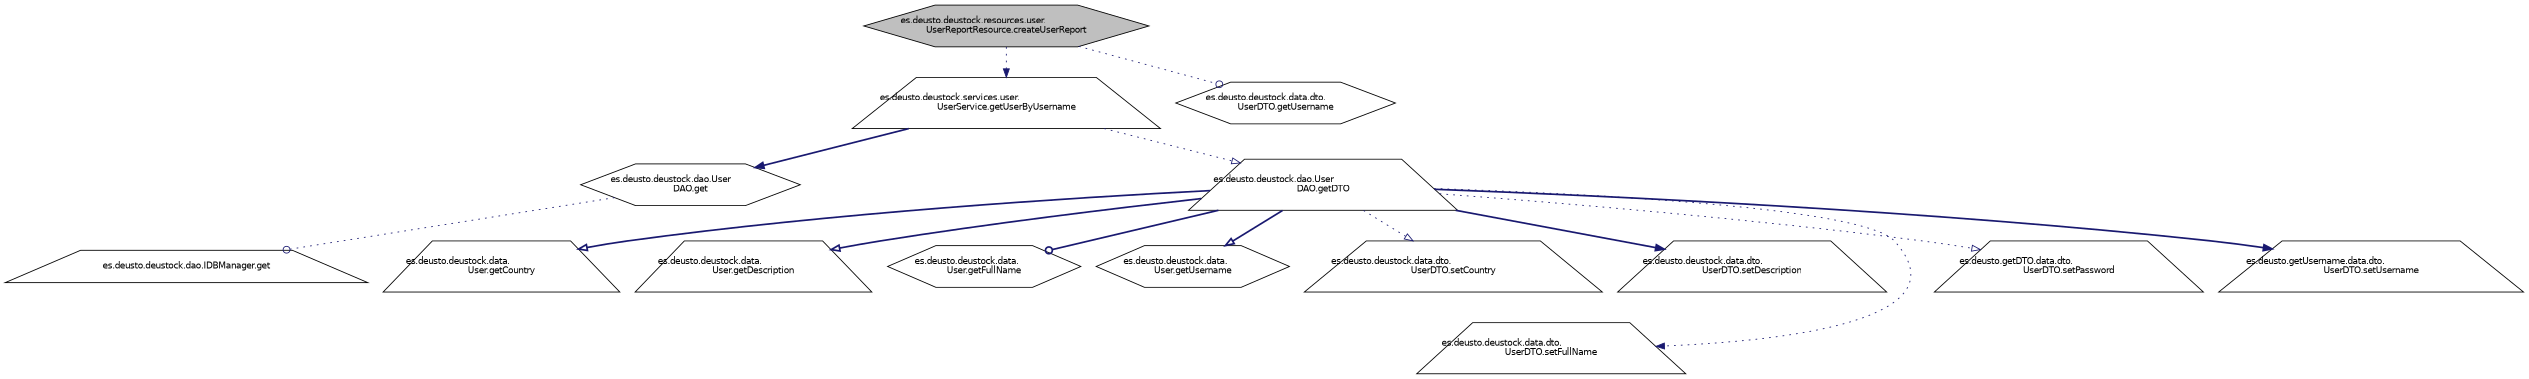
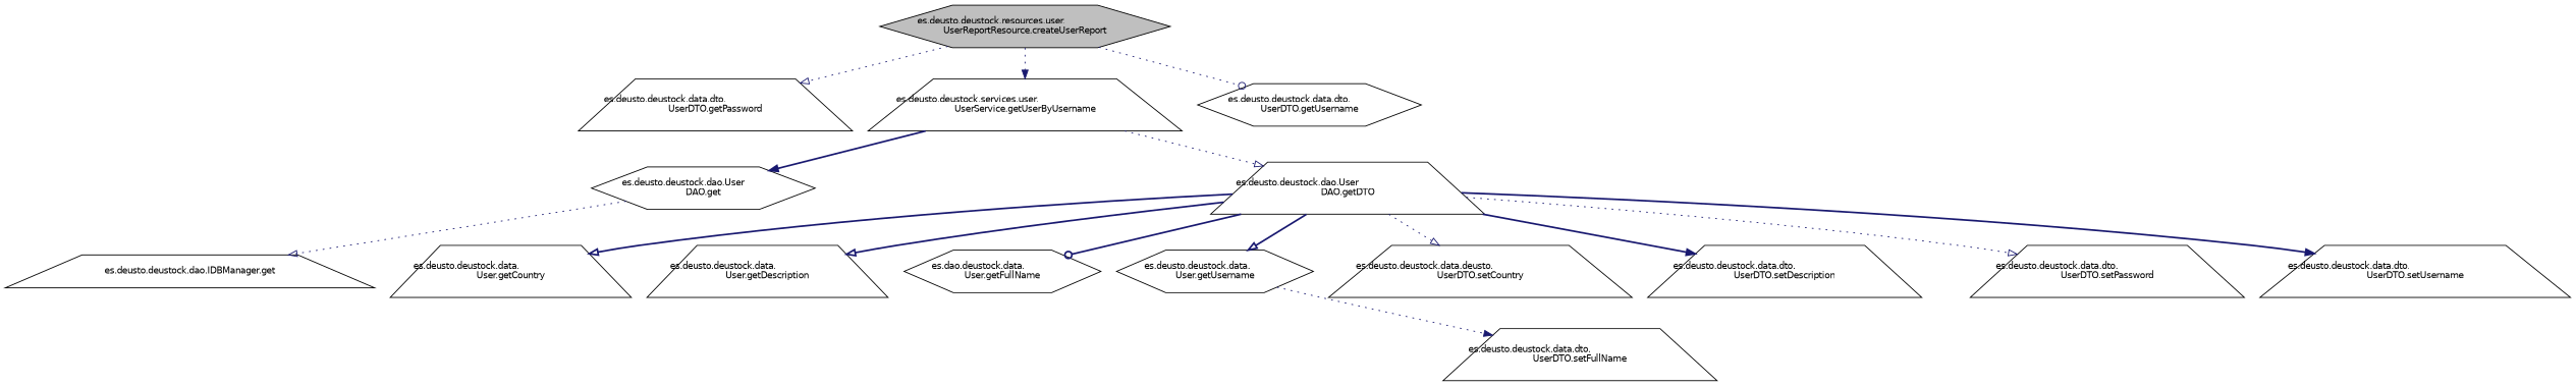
  digraph {
    rankdir=TB
    node [color=black fillcolor=white fontname=Helvetica fontsize=10 shape=trapezium style=filled]
    edge [arrowhead=onormal color=midnightblue fontname=Helvetica fontsize=10 labelfontname=Helvetica labelfontsize=10 style=dotted]
    n1 [fillcolor=grey75 fontcolor=black height=0.2 label="es.deusto.deustock.resources.user.\lUserReportResource.createUserReport" shape=hexagon width=0.4]
+   n2 [height=0.2 label="es.deusto.deustock.data.dto.\lUserDTO.getPassword" width=0.4]
    n3 [height=0.2 label="es.deusto.deustock.services.user.\lUserService.getUserByUsername" width=0.4]
    n4 [height=0.2 label="es.deusto.deustock.data.dto.\lUserDTO.getUsername" shape=hexagon width=0.4]
    n5 [height=0.2 label="es.deusto.deustock.dao.User\lDAO.get" shape=hexagon width=0.4]
    n6 [height=0.2 label="es.deusto.deustock.dao.User\lDAO.getDTO" width=0.4]
    n7 [height=0.2 label="es.deusto.deustock.dao.IDBManager.get" width=0.4]
    n8 [height=0.2 label="es.deusto.deustock.data.\lUser.getCountry" width=0.4]
    n9 [height=0.2 label="es.deusto.deustock.data.\lUser.getDescription" width=0.4]
-   n10 [height=0.2 label="es.deusto.deustock.data.\lUser.getFullName" shape=hexagon width=0.4]
+   n10 [height=0.2 label="es.dao.deustock.data.\lUser.getFullName" shape=hexagon width=0.4]
    n11 [height=0.2 label="es.deusto.deustock.data.\lUser.getUsername" shape=hexagon width=0.4]
-   n12 [height=0.2 label="es.deusto.deustock.data.dto.\lUserDTO.setCountry" width=0.4]
+   n12 [height=0.2 label="es.deusto.deustock.data.deusto.\lUserDTO.setCountry" width=0.4]
    n13 [height=0.2 label="es.deusto.deustock.data.dto.\lUserDTO.setDescription" width=0.4]
    n14 [height=0.2 label="es.deusto.deustock.data.dto.\lUserDTO.setFullName" width=0.4]
-   n15 [height=0.2 label="es.deusto.getDTO.data.dto.\lUserDTO.setPassword" width=0.4]
-   n16 [height=0.2 label="es.deusto.getUsername.data.dto.\lUserDTO.setUsername" width=0.4]
+   n15 [height=0.2 label="es.deusto.deustock.data.dto.\lUserDTO.setPassword" width=0.4]
+   n16 [height=0.2 label="es.deusto.deustock.data.dto.\lUserDTO.setUsername" width=0.4]
+   n1 -> n2
    n1 -> n3 [arrowhead=normal]
    n1 -> n4 [arrowhead=odot]
    n3 -> n5 [arrowhead=normal style=bold]
    n3 -> n6
-   n5 -> n7 [arrowhead=odot]
+   n5 -> n7
    n6 -> n8 [style=bold]
    n6 -> n9 [style=bold]
    n6 -> n10 [arrowhead=odot style=bold]
    n6 -> n11 [style=bold]
    n6 -> n12
    n6 -> n13 [arrowhead=normal style=bold]
-   n6 -> n14 [arrowhead=normal]
+   n11 -> n14 [arrowhead=normal]
    n6 -> n15
    n6 -> n16 [arrowhead=normal style=bold]
  }
